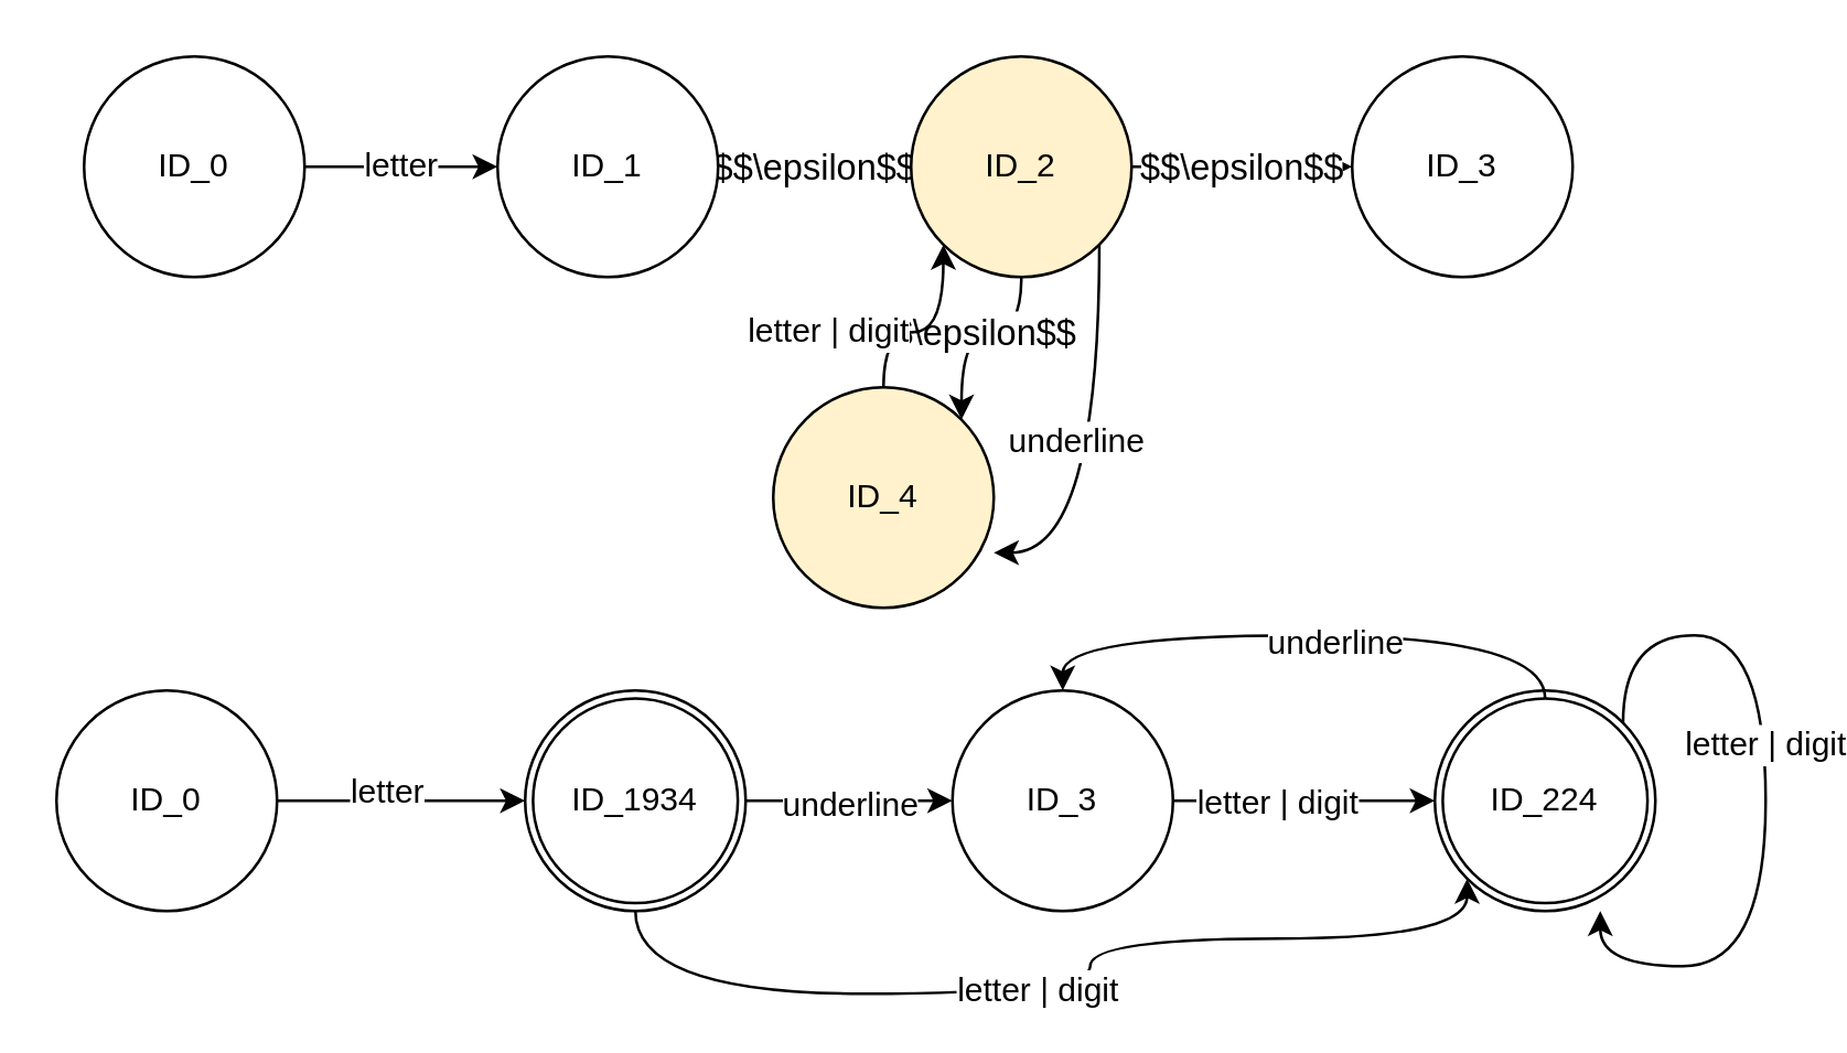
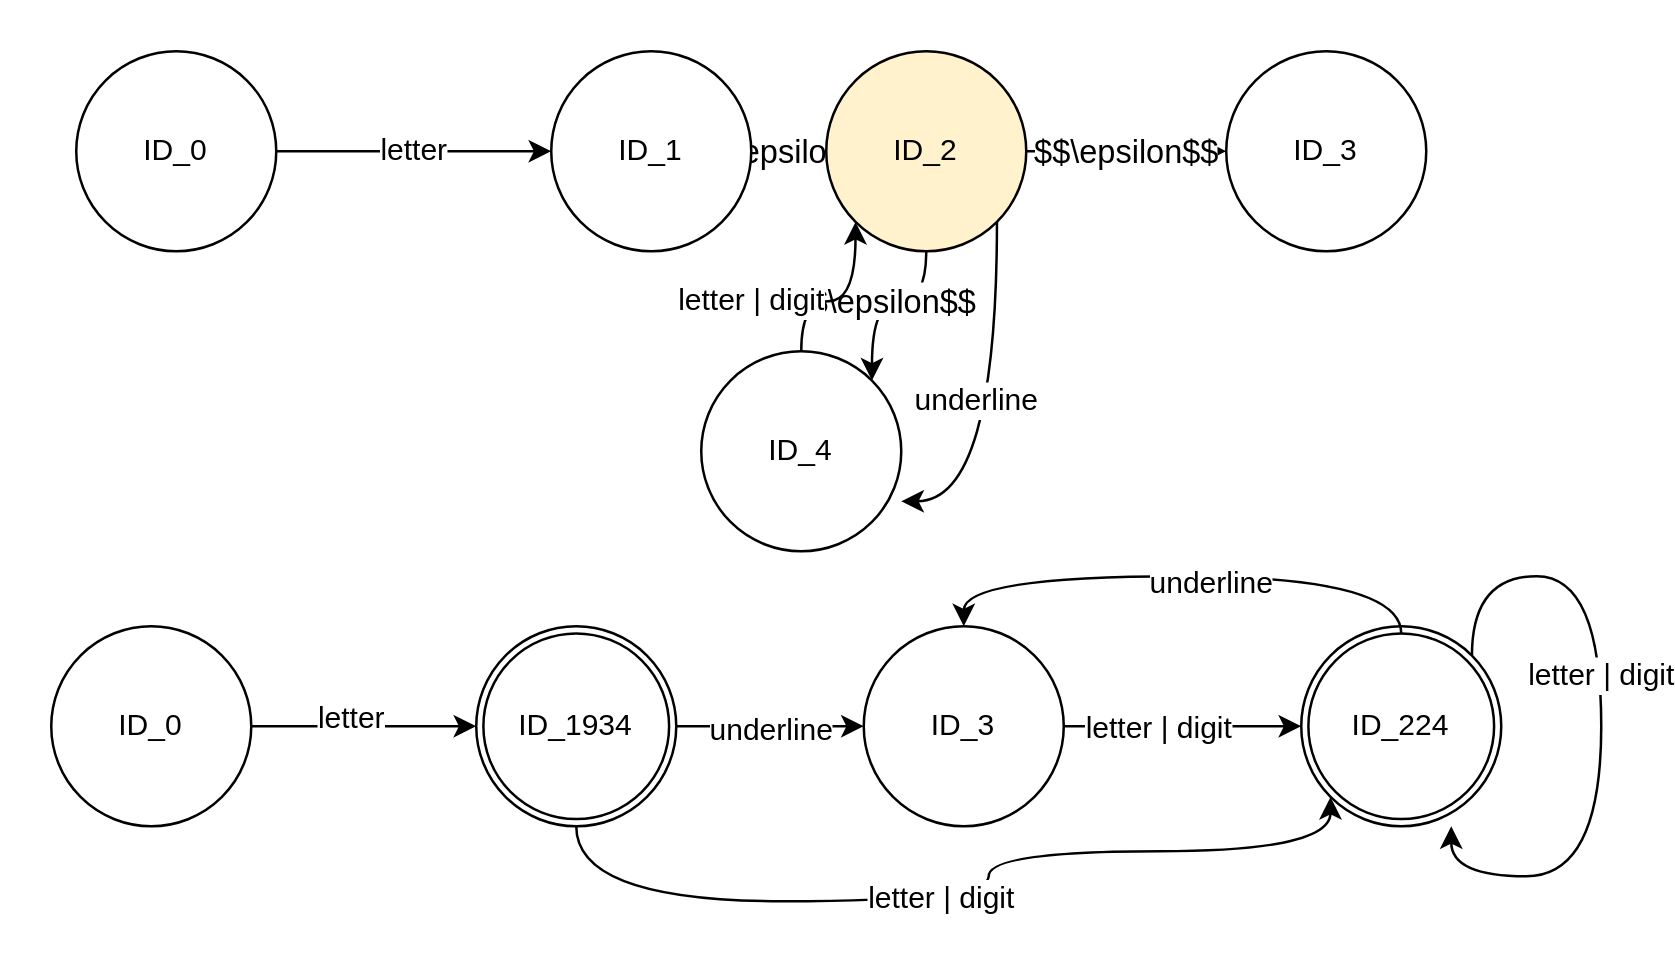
  <mxCell id="0" />
  <mxCell id="1" parent="0" />
  <mxCell id="2" style="edgeStyle=orthogonalEdgeStyle;rounded=0;orthogonalLoop=1;jettySize=auto;html=1;exitX=1;exitY=0.5;exitDx=0;exitDy=0;entryX=0;entryY=0.5;entryDx=0;entryDy=0;" edge="1" parent="1" source="4" target="6"><mxGeometry relative="1" as="geometry" /></mxCell>
  <mxCell id="3" value="letter" style="edgeLabel;html=1;align=center;verticalAlign=middle;resizable=0;points=[];fontSize=12;" vertex="1" connectable="0" parent="2"><mxGeometry x="-0.133" y="4" relative="1" as="geometry"><mxPoint as="offset" /></mxGeometry></mxCell>
  <mxCell id="4" value="ID_0" style="ellipse;whiteSpace=wrap;html=1;aspect=fixed;" vertex="1" parent="1"><mxGeometry x="20" y="250" width="80" height="80" as="geometry" /></mxCell>
  <mxCell id="5" value="" style="group" vertex="1" connectable="0" parent="1"><mxGeometry x="190" y="250" width="80" height="80" as="geometry" /></mxCell>
  <mxCell id="6" value="" style="ellipse;whiteSpace=wrap;html=1;" vertex="1" parent="5"><mxGeometry width="80" height="80" as="geometry" /></mxCell>
  <mxCell id="7" value="ID_1934" style="ellipse;whiteSpace=wrap;html=1;aspect=fixed;fontSize=12;" vertex="1" parent="5"><mxGeometry x="2.857" y="2.857" width="74.286" height="74.286" as="geometry" /></mxCell>
  <mxCell id="8" value="" style="group" vertex="1" connectable="0" parent="1"><mxGeometry x="520" y="250" width="80" height="80" as="geometry" /></mxCell>
  <mxCell id="9" value="" style="ellipse;whiteSpace=wrap;html=1;" vertex="1" parent="8"><mxGeometry width="80" height="80" as="geometry" /></mxCell>
  <mxCell id="10" value="ID_224" style="ellipse;whiteSpace=wrap;html=1;aspect=fixed;fontSize=12;" vertex="1" parent="8"><mxGeometry x="2.857" y="2.857" width="74.286" height="74.286" as="geometry" /></mxCell>
  <mxCell id="11" style="edgeStyle=orthogonalEdgeStyle;curved=1;rounded=0;orthogonalLoop=1;jettySize=auto;html=1;exitX=1;exitY=0;exitDx=0;exitDy=0;entryX=0.75;entryY=1;entryDx=0;entryDy=0;entryPerimeter=0;" edge="1" parent="8" source="9" target="9"><mxGeometry relative="1" as="geometry"><Array as="points"><mxPoint x="68" y="-20" /><mxPoint x="120" y="-20" /><mxPoint x="120" y="100" /><mxPoint x="60" y="100" /></Array></mxGeometry></mxCell>
  <mxCell id="12" value="&lt;font style=&quot;font-size: 12px&quot;&gt;letter | digit&lt;/font&gt;" style="edgeLabel;html=1;align=center;verticalAlign=middle;resizable=0;points=[];" vertex="1" connectable="0" parent="11"><mxGeometry x="-0.134" y="-1" relative="1" as="geometry"><mxPoint as="offset" /></mxGeometry></mxCell>
  <mxCell id="13" style="edgeStyle=orthogonalEdgeStyle;rounded=0;orthogonalLoop=1;jettySize=auto;html=1;exitX=1;exitY=0.5;exitDx=0;exitDy=0;entryX=0;entryY=0.5;entryDx=0;entryDy=0;" edge="1" parent="1" source="15" target="9"><mxGeometry relative="1" as="geometry" /></mxCell>
  <mxCell id="14" value="letter | digit" style="edgeLabel;html=1;align=center;verticalAlign=middle;resizable=0;points=[];fontSize=12;" vertex="1" connectable="0" parent="13"><mxGeometry x="-0.225" relative="1" as="geometry"><mxPoint as="offset" /></mxGeometry></mxCell>
  <mxCell id="15" value="ID_3" style="ellipse;whiteSpace=wrap;html=1;aspect=fixed;" vertex="1" parent="1"><mxGeometry x="345" y="250" width="80" height="80" as="geometry" /></mxCell>
  <mxCell id="16" style="edgeStyle=orthogonalEdgeStyle;rounded=0;orthogonalLoop=1;jettySize=auto;html=1;exitX=1;exitY=0.5;exitDx=0;exitDy=0;entryX=0;entryY=0.5;entryDx=0;entryDy=0;" edge="1" parent="1" source="6" target="15"><mxGeometry relative="1" as="geometry" /></mxCell>
  <mxCell id="17" value="underline" style="edgeLabel;html=1;align=center;verticalAlign=middle;resizable=0;points=[];fontSize=12;" vertex="1" connectable="0" parent="16"><mxGeometry x="-0.018" y="-1" relative="1" as="geometry"><mxPoint as="offset" /></mxGeometry></mxCell>
  <mxCell id="18" style="edgeStyle=orthogonalEdgeStyle;curved=1;rounded=0;orthogonalLoop=1;jettySize=auto;html=1;exitX=0.5;exitY=0;exitDx=0;exitDy=0;entryX=0.5;entryY=0;entryDx=0;entryDy=0;" edge="1" parent="1" source="10" target="15"><mxGeometry relative="1" as="geometry" /></mxCell>
  <mxCell id="19" value="underline" style="edgeLabel;html=1;align=center;verticalAlign=middle;resizable=0;points=[];fontSize=12;" vertex="1" connectable="0" parent="18"><mxGeometry x="-0.094" y="2" relative="1" as="geometry"><mxPoint as="offset" /></mxGeometry></mxCell>
  <mxCell id="20" style="edgeStyle=orthogonalEdgeStyle;curved=1;rounded=0;orthogonalLoop=1;jettySize=auto;html=1;exitX=0.5;exitY=1;exitDx=0;exitDy=0;entryX=0;entryY=1;entryDx=0;entryDy=0;fontSize=12;" edge="1" parent="1" source="6" target="9"><mxGeometry relative="1" as="geometry"><Array as="points"><mxPoint x="230" y="360" /><mxPoint x="395" y="360" /><mxPoint x="395" y="340" /><mxPoint x="532" y="340" /></Array></mxGeometry></mxCell>
  <mxCell id="21" value="letter | digit" style="edgeLabel;html=1;align=center;verticalAlign=middle;resizable=0;points=[];fontSize=12;" vertex="1" connectable="0" parent="20"><mxGeometry x="-0.063" y="2" relative="1" as="geometry"><mxPoint as="offset" /></mxGeometry></mxCell>
  <mxCell id="22" value="letter" style="edgeStyle=orthogonalEdgeStyle;curved=1;rounded=0;orthogonalLoop=1;jettySize=auto;html=1;exitX=1;exitY=0.5;exitDx=0;exitDy=0;entryX=0;entryY=0.5;entryDx=0;entryDy=0;fontSize=12;" edge="1" parent="1" source="23" target="25"><mxGeometry relative="1" as="geometry" /></mxCell>
  <mxCell id="23" value="ID_0" style="ellipse;whiteSpace=wrap;html=1;aspect=fixed;" vertex="1" parent="1"><mxGeometry x="30" y="20" width="80" height="80" as="geometry" /></mxCell>
  <mxCell id="24" value="&lt;font style=&quot;font-size: 13px&quot;&gt;$$\epsilon$$&lt;/font&gt;" style="edgeStyle=orthogonalEdgeStyle;curved=1;rounded=0;orthogonalLoop=1;jettySize=auto;html=1;exitX=1;exitY=0.5;exitDx=0;exitDy=0;entryX=0;entryY=0.5;entryDx=0;entryDy=0;fontSize=12;" edge="1" parent="1" source="25" target="30"><mxGeometry relative="1" as="geometry" /></mxCell>
- <mxCell id="25" value="ID_1" style="ellipse;whiteSpace=wrap;html=1;aspect=fixed;" vertex="1" parent="1"><mxGeometry x="180" y="20" width="80" height="80" as="geometry" /></mxCell>
+ <mxCell id="25" value="ID_1" style="ellipse;whiteSpace=wrap;html=1;aspect=fixed;" vertex="1" parent="1"><mxGeometry x="220" y="20" width="80" height="80" as="geometry" /></mxCell>
  <mxCell id="26" value="&lt;span style=&quot;font-size: 13px&quot;&gt;$$\epsilon$$&lt;/span&gt;" style="edgeStyle=orthogonalEdgeStyle;curved=1;rounded=0;orthogonalLoop=1;jettySize=auto;html=1;exitX=1;exitY=0.5;exitDx=0;exitDy=0;fontSize=12;" edge="1" parent="1" source="30" target="31"><mxGeometry relative="1" as="geometry" /></mxCell>
  <mxCell id="27" style="edgeStyle=orthogonalEdgeStyle;curved=1;rounded=0;orthogonalLoop=1;jettySize=auto;html=1;exitX=1;exitY=1;exitDx=0;exitDy=0;entryX=1;entryY=0.75;entryDx=0;entryDy=0;entryPerimeter=0;fontSize=12;" edge="1" parent="1" source="30" target="33"><mxGeometry relative="1" as="geometry" /></mxCell>
  <mxCell id="28" value="underline" style="edgeLabel;html=1;align=center;verticalAlign=middle;resizable=0;points=[];fontSize=12;" vertex="1" connectable="0" parent="27"><mxGeometry x="-0.051" y="-9" relative="1" as="geometry"><mxPoint as="offset" /></mxGeometry></mxCell>
  <mxCell id="29" value="&lt;span style=&quot;font-size: 13px&quot;&gt;$$\epsilon$$&lt;/span&gt;" style="edgeStyle=orthogonalEdgeStyle;curved=1;rounded=0;orthogonalLoop=1;jettySize=auto;html=1;exitX=0.5;exitY=1;exitDx=0;exitDy=0;entryX=1;entryY=0;entryDx=0;entryDy=0;fontSize=12;" edge="1" parent="1" source="30" target="33"><mxGeometry relative="1" as="geometry" /></mxCell>
  <mxCell id="30" value="ID_2" style="ellipse;whiteSpace=wrap;html=1;aspect=fixed;fillColor=#fff2cc;" vertex="1" parent="1"><mxGeometry x="330" y="20" width="80" height="80" as="geometry" /></mxCell>
  <mxCell id="31" value="ID_3" style="ellipse;whiteSpace=wrap;html=1;aspect=fixed;" vertex="1" parent="1"><mxGeometry x="490" y="20" width="80" height="80" as="geometry" /></mxCell>
  <mxCell id="32" value="letter | digit" style="edgeStyle=orthogonalEdgeStyle;curved=1;rounded=0;orthogonalLoop=1;jettySize=auto;html=1;exitX=0.5;exitY=0;exitDx=0;exitDy=0;entryX=0;entryY=1;entryDx=0;entryDy=0;fontSize=12;" edge="1" parent="1" source="33" target="30"><mxGeometry x="-0.455" y="-20" relative="1" as="geometry"><mxPoint x="-20" y="-20" as="offset" /></mxGeometry></mxCell>
- <mxCell id="33" value="ID_4" style="ellipse;whiteSpace=wrap;html=1;aspect=fixed;fillColor=#fff2cc;" vertex="1" parent="1"><mxGeometry x="280" y="140" width="80" height="80" as="geometry" /></mxCell>
+ <mxCell id="33" value="ID_4" style="ellipse;whiteSpace=wrap;html=1;aspect=fixed;" vertex="1" parent="1"><mxGeometry x="280" y="140" width="80" height="80" as="geometry" /></mxCell>
